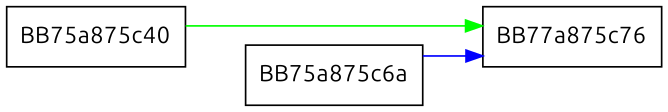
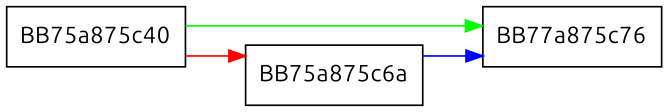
  digraph {
    fontname=Ubuntu
    rankdir=LR
    splines=ortho
    node [fontname=Ubuntu shape=box]
    edge [fontname=Ubuntu]
    n1 [label=BB77a875c76]
    BB75a875c40
    BB75a875c6a
    BB75a875c40 -> n1 [color=green]
+   BB75a875c40 -> BB75a875c6a [color=red]
    BB75a875c6a -> n1 [color=blue]
  }
